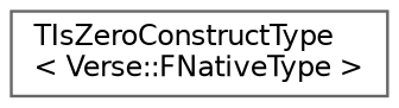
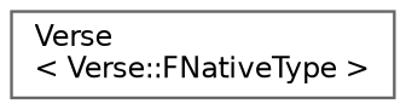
  digraph {
    rankdir=LR
-   n1 [color=grey40 fillcolor=white fontname=Helvetica fontsize=10 height=0.2 label="TIsZeroConstructType\l\< Verse::FNativeType \>" shape=box style=filled width=0.4]
+   n1 [color=grey40 fillcolor=white fontname=Helvetica fontsize=10 height=0.2 label="Verse\l\< Verse::FNativeType \>" shape=box style=filled width=0.4]
  }
